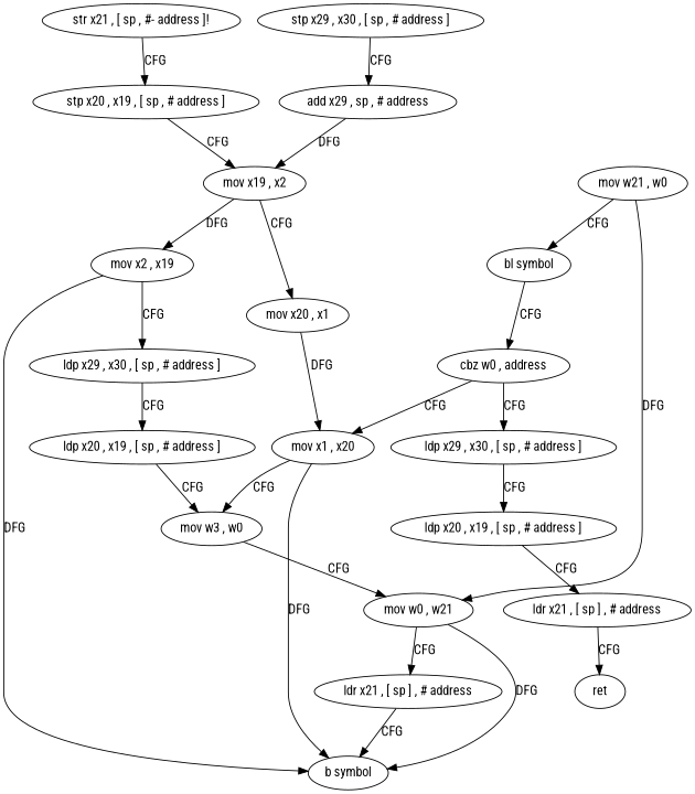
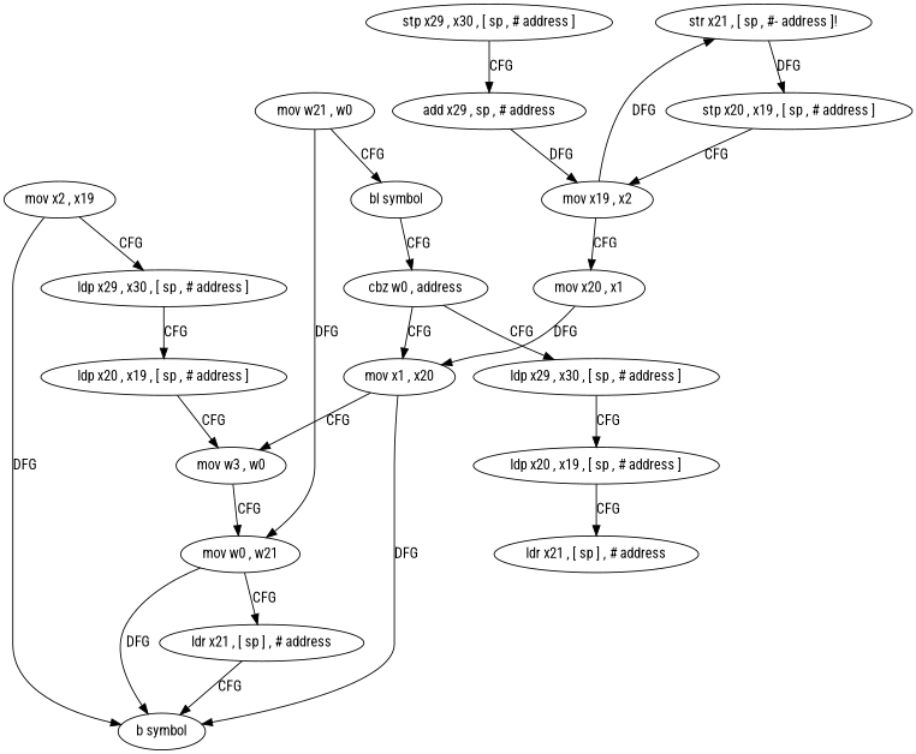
  digraph {
    fontname="Roboto Condensed"
    node [fontname="Roboto Condensed"]
    edge [fontname="Roboto Condensed"]
    n1 [label="str x21 , [ sp , #- address ]!"]
    n2 [label="stp x20 , x19 , [ sp , # address ]"]
    n3 [label="mov x19 , x2"]
    n4 [label="stp x29 , x30 , [ sp , # address ]"]
    n5 [label="add x29 , sp , # address"]
    n6 [label="mov x20 , x1"]
    n7 [label="mov x2 , x19"]
    n8 [label="mov x1 , x20"]
    n9 [label="b symbol"]
    n10 [label="ldp x29 , x30 , [ sp , # address ]"]
    n11 [label="mov w21 , w0"]
    n12 [label="bl symbol"]
    n13 [label="mov w0 , w21"]
    n14 [label="mov w3 , w0"]
    n15 [label="cbz w0 , address"]
    n16 [label="ldr x21 , [ sp ] , # address"]
    n17 [label="ldp x29 , x30 , [ sp , # address ]"]
    n18 [label="ldp x20 , x19 , [ sp , # address ]"]
    n19 [label="ldr x21 , [ sp ] , # address"]
-   n20 [label=ret]
    n21 [label="ldp x20 , x19 , [ sp , # address ]"]
-   n1 -> n2 [label=CFG]
+   n1 -> n2 [label=DFG]
    n2 -> n3 [label=CFG]
    n3 -> n6 [label=CFG]
-   n3 -> n7 [label=DFG]
+   n3 -> n1 [label=DFG]
    n4 -> n5 [label=CFG]
    n5 -> n3 [label=DFG]
    n6 -> n8 [label=DFG]
    n7 -> n9 [label=DFG]
    n7 -> n10 [label=CFG]
    n8 -> n9 [label=DFG]
    n8 -> n14 [label=CFG]
    n10 -> n21 [label=CFG]
    n11 -> n12 [label=CFG]
    n11 -> n13 [label=DFG]
    n12 -> n15 [label=CFG]
    n13 -> n9 [label=DFG]
    n13 -> n16 [label=CFG]
    n14 -> n13 [label=CFG]
    n15 -> n8 [label=CFG]
    n15 -> n17 [label=CFG]
    n16 -> n9 [label=CFG]
    n17 -> n18 [label=CFG]
    n18 -> n19 [label=CFG]
-   n19 -> n20 [label=CFG]
    n21 -> n14 [label=CFG]
  }
